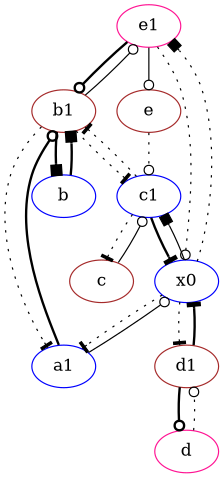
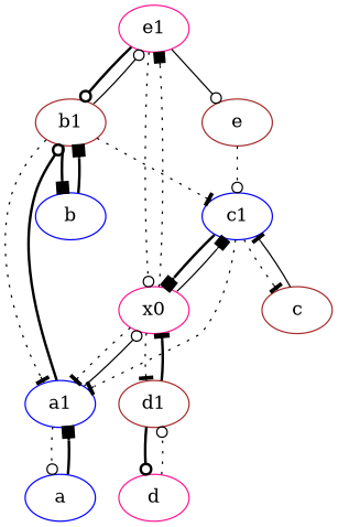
  digraph {
    node [color=brown]
    edge [arrowhead=odot style=dotted]
    e1 [color=deeppink]
    b1
    e
-   x0 [color=blue]
+   x0 [color=deeppink]
    a1 [color=blue]
    b [color=blue]
    c1 [color=blue]
    d1
+   a [color=blue]
    c
    d [color=deeppink]
    e1 -> b1 [style=bold]
    e1 -> e [style=solid]
    e1 -> x0
    b1 -> e1 [style=solid]
    b1 -> a1 [arrowhead=tee]
    b1 -> b [arrowhead=box style=bold]
    b1 -> c1 [arrowhead=tee]
    e -> c1
    x0 -> e1 [arrowhead=box]
    x0 -> a1 [arrowhead=tee]
    x0 -> c1 [arrowhead=box style=solid]
    x0 -> d1 [arrowhead=tee]
    a1 -> b1 [style=bold]
    a1 -> x0 [style=solid]
+   a1 -> a
    b -> b1 [arrowhead=box style=bold]
-   c1 -> b1 [arrowhead=tee]
-   c1 -> x0 [arrowhead=tee style=bold]
+   c1 -> a1 [arrowhead=tee]
+   c1 -> x0 [arrowhead=box style=bold]
    c1 -> c [arrowhead=tee]
    d1 -> x0 [arrowhead=tee style=bold]
    d1 -> d [style=bold]
-   c -> c1 [style=solid]
+   a -> a1 [arrowhead=box style=bold]
+   c -> c1 [arrowhead=tee style=solid]
    d -> d1
  }
